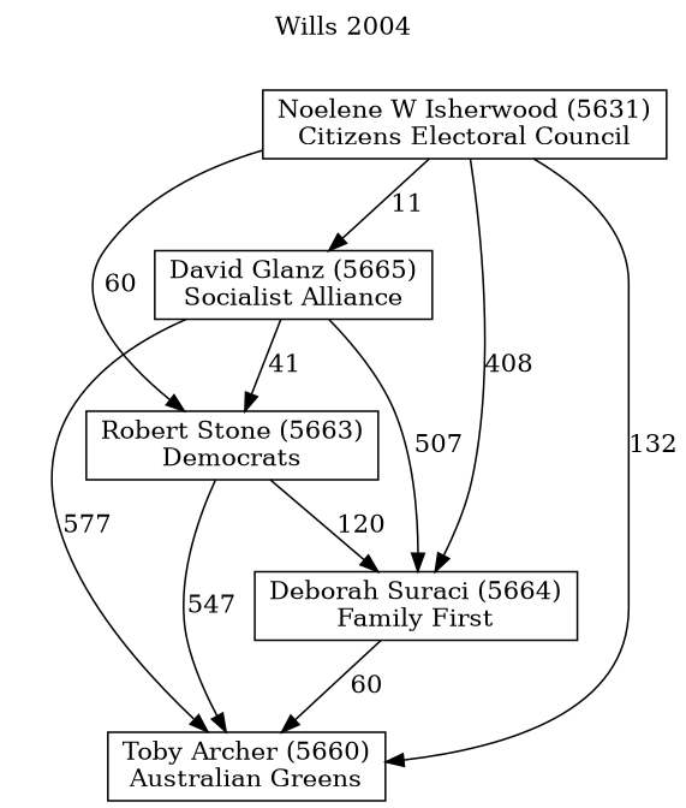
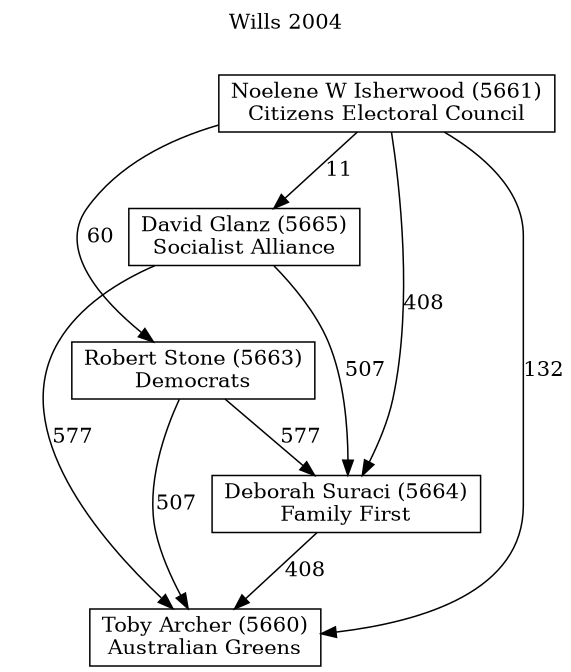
  digraph {
    label="Wills 2004"
    labelloc=t
    mclimit=10
    node [shape=box]
    n1 [label="David Glanz (5665)\nSocialist Alliance"]
    n2 [label="Deborah Suraci (5664)\nFamily First"]
    n3 [label="Robert Stone (5663)\nDemocrats"]
    n4 [label="Toby Archer (5660)\nAustralian Greens"]
-   n5 [label="Noelene W Isherwood (5631)\nCitizens Electoral Council"]
+   n5 [label="Noelene W Isherwood (5661)\nCitizens Electoral Council"]
    n1 -> n2 [label=507]
-   n1 -> n3 [label=41]
    n1 -> n4 [label=577]
-   n2 -> n4 [label=60]
-   n3 -> n2 [label=120]
-   n3 -> n4 [label=547]
+   n2 -> n4 [label=408]
+   n3 -> n2 [label=577]
+   n3 -> n4 [label=507]
    n5 -> n1 [label=11]
    n5 -> n2 [label=408]
    n5 -> n3 [label=60]
    n5 -> n4 [label=132]
  }
